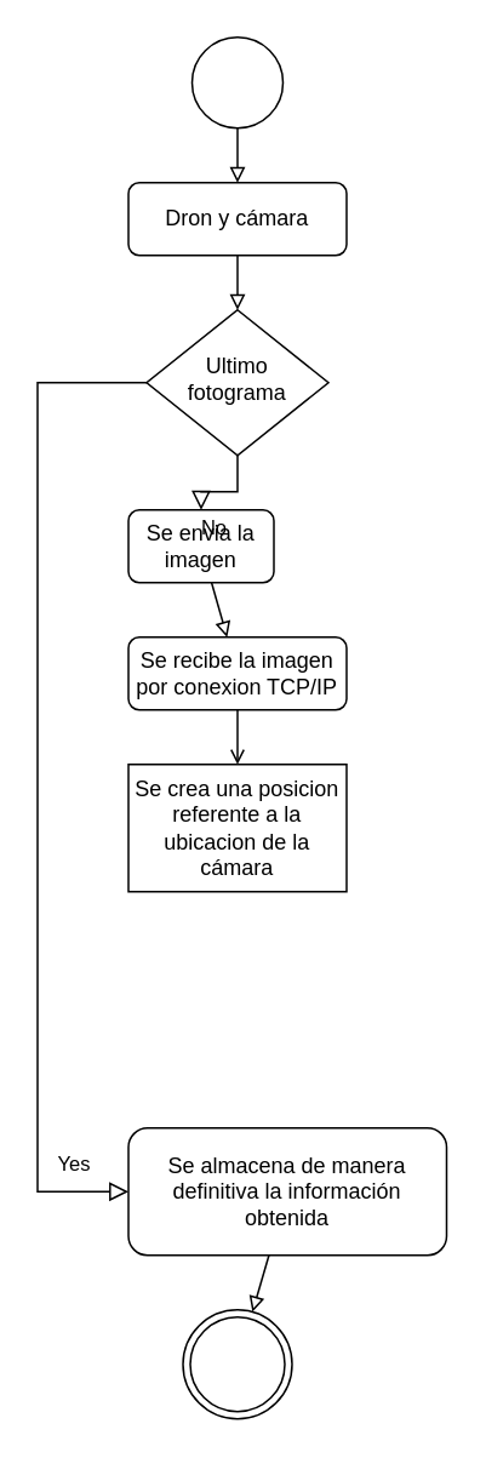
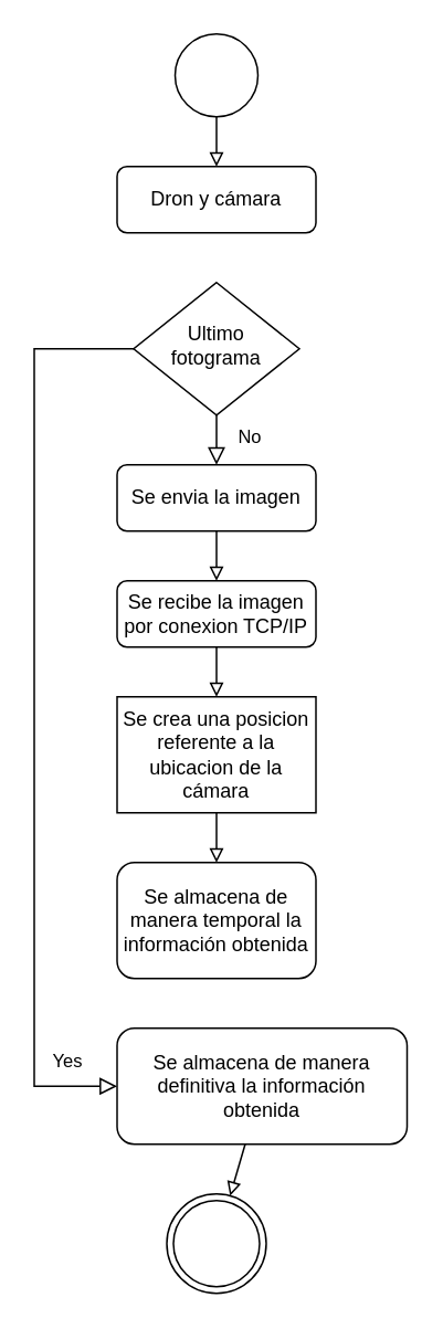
  <mxCell id="0" />
  <mxCell id="1" parent="0" />
  <mxCell id="2" value="Dron y cámara" style="rounded=1;whiteSpace=wrap;html=1;" vertex="1" parent="1"><mxGeometry x="70" y="100" width="120" height="40" as="geometry" /></mxCell>
- <mxCell id="3" value="Se envia la imagen" style="rounded=1;whiteSpace=wrap;html=1;" vertex="1" parent="1"><mxGeometry x="70" y="280" width="80" height="40" as="geometry" /></mxCell>
+ <mxCell id="3" value="Se envia la imagen" style="rounded=1;whiteSpace=wrap;html=1;" vertex="1" parent="1"><mxGeometry x="70" y="280" width="120" height="40" as="geometry" /></mxCell>
  <mxCell id="4" value="Ultimo fotograma" style="rhombus;whiteSpace=wrap;html=1;shadow=0;fontFamily=Helvetica;fontSize=12;align=center;strokeWidth=1;spacing=6;spacingTop=-4;" vertex="1" parent="1"><mxGeometry x="80" y="170" width="100" height="80" as="geometry" /></mxCell>
- <mxCell id="5" value="" style="endArrow=block;html=1;fontSize=12;endFill=0;" edge="1" parent="1" source="2" target="4"><mxGeometry width="50" height="50" relative="1" as="geometry"><mxPoint x="130" y="150" as="sourcePoint" /><mxPoint x="130" y="270" as="targetPoint" /></mxGeometry></mxCell>
  <mxCell id="6" value="No" style="rounded=0;html=1;jettySize=auto;orthogonalLoop=1;fontSize=11;endArrow=block;endFill=0;endSize=8;strokeWidth=1;shadow=0;labelBackgroundColor=none;edgeStyle=orthogonalEdgeStyle;" edge="1" parent="1" source="4" target="3"><mxGeometry x="0.333" y="20" relative="1" as="geometry"><mxPoint as="offset" /><mxPoint x="-290" y="160" as="sourcePoint" /><mxPoint x="-290" y="230" as="targetPoint" /></mxGeometry></mxCell>
  <mxCell id="7" value="Se recibe la imagen por conexion TCP/IP" style="rounded=1;whiteSpace=wrap;html=1;" vertex="1" parent="1"><mxGeometry x="70" y="350" width="120" height="40" as="geometry" /></mxCell>
  <mxCell id="8" value="Se crea una posicion referente a la ubicacion de la cámara" style="whiteSpace=wrap;html=1;rounded=0;" vertex="1" parent="1"><mxGeometry x="70" y="420" width="120" height="70" as="geometry" /></mxCell>
- <mxCell id="9" value="" style="endArrow=open;html=1;fontSize=12;endFill=0;" edge="1" parent="1" source="7" target="8"><mxGeometry width="50" height="50" relative="1" as="geometry"><mxPoint x="0" y="380" as="sourcePoint" /><mxPoint x="0" y="450" as="targetPoint" /></mxGeometry></mxCell>
+ <mxCell id="9" value="" style="endArrow=block;html=1;fontSize=12;endFill=0;" edge="1" parent="1" source="7" target="8"><mxGeometry width="50" height="50" relative="1" as="geometry"><mxPoint x="0" y="380" as="sourcePoint" /><mxPoint x="0" y="450" as="targetPoint" /></mxGeometry></mxCell>
  <mxCell id="10" value="" style="endArrow=block;html=1;fontSize=12;endFill=0;" edge="1" parent="1" source="3" target="7"><mxGeometry width="50" height="50" relative="1" as="geometry"><mxPoint x="20" y="390" as="sourcePoint" /><mxPoint x="20" y="460" as="targetPoint" /></mxGeometry></mxCell>
+ <mxCell id="11" value="" style="endArrow=block;html=1;fontSize=12;endFill=0;" edge="1" parent="1" source="8" target="12"><mxGeometry width="50" height="50" relative="1" as="geometry"><mxPoint x="-20" y="430" as="sourcePoint" /><mxPoint x="-20" y="500" as="targetPoint" /></mxGeometry></mxCell>
+ <mxCell id="12" value="Se almacena de manera temporal la información obtenida" style="rounded=1;whiteSpace=wrap;html=1;" vertex="1" parent="1"><mxGeometry x="70" y="520" width="120" height="70" as="geometry" /></mxCell>
  <mxCell id="13" value="Yes" style="rounded=0;html=1;jettySize=auto;orthogonalLoop=1;fontSize=11;endArrow=block;endFill=0;endSize=8;strokeWidth=1;shadow=0;labelBackgroundColor=none;edgeStyle=orthogonalEdgeStyle;exitX=0;exitY=0.5;exitDx=0;exitDy=0;entryX=0;entryY=0.5;entryDx=0;entryDy=0;" edge="1" parent="1" source="4" target="14"><mxGeometry x="0.892" y="15" relative="1" as="geometry"><mxPoint as="offset" /><mxPoint x="-80" y="265" as="sourcePoint" /><mxPoint x="-80" y="335" as="targetPoint" /><Array as="points"><mxPoint x="20" y="210" /><mxPoint x="20" y="655" /></Array></mxGeometry></mxCell>
  <mxCell id="14" value="Se almacena de manera definitiva la información obtenida" style="rounded=1;whiteSpace=wrap;html=1;" vertex="1" parent="1"><mxGeometry x="70" y="620" width="175" height="70" as="geometry" /></mxCell>
  <mxCell id="15" value="" style="points=[[0.145,0.145,0],[0.5,0,0],[0.855,0.145,0],[1,0.5,0],[0.855,0.855,0],[0.5,1,0],[0.145,0.855,0],[0,0.5,0]];shape=mxgraph.bpmn.event;html=1;verticalLabelPosition=bottom;labelBackgroundColor=#ffffff;verticalAlign=top;align=center;perimeter=ellipsePerimeter;outlineConnect=0;aspect=fixed;outline=standard;symbol=general;fontSize=12;" vertex="1" parent="1"><mxGeometry x="105" y="20" width="50" height="50" as="geometry" /></mxCell>
  <mxCell id="16" value="" style="ellipse;shape=doubleEllipse;html=1;dashed=0;whitespace=wrap;aspect=fixed;fontSize=12;" vertex="1" parent="1"><mxGeometry x="100" y="720" width="60" height="60" as="geometry" /></mxCell>
  <mxCell id="17" value="" style="endArrow=block;html=1;fontSize=12;endFill=0;" edge="1" parent="1" source="14" target="16"><mxGeometry width="50" height="50" relative="1" as="geometry"><mxPoint x="140" y="500" as="sourcePoint" /><mxPoint x="140" y="530" as="targetPoint" /></mxGeometry></mxCell>
  <mxCell id="18" value="" style="endArrow=block;html=1;fontSize=12;endFill=0;" edge="1" parent="1" source="15" target="2"><mxGeometry width="50" height="50" relative="1" as="geometry"><mxPoint x="140" y="150" as="sourcePoint" /><mxPoint x="140" y="120" as="targetPoint" /></mxGeometry></mxCell>
